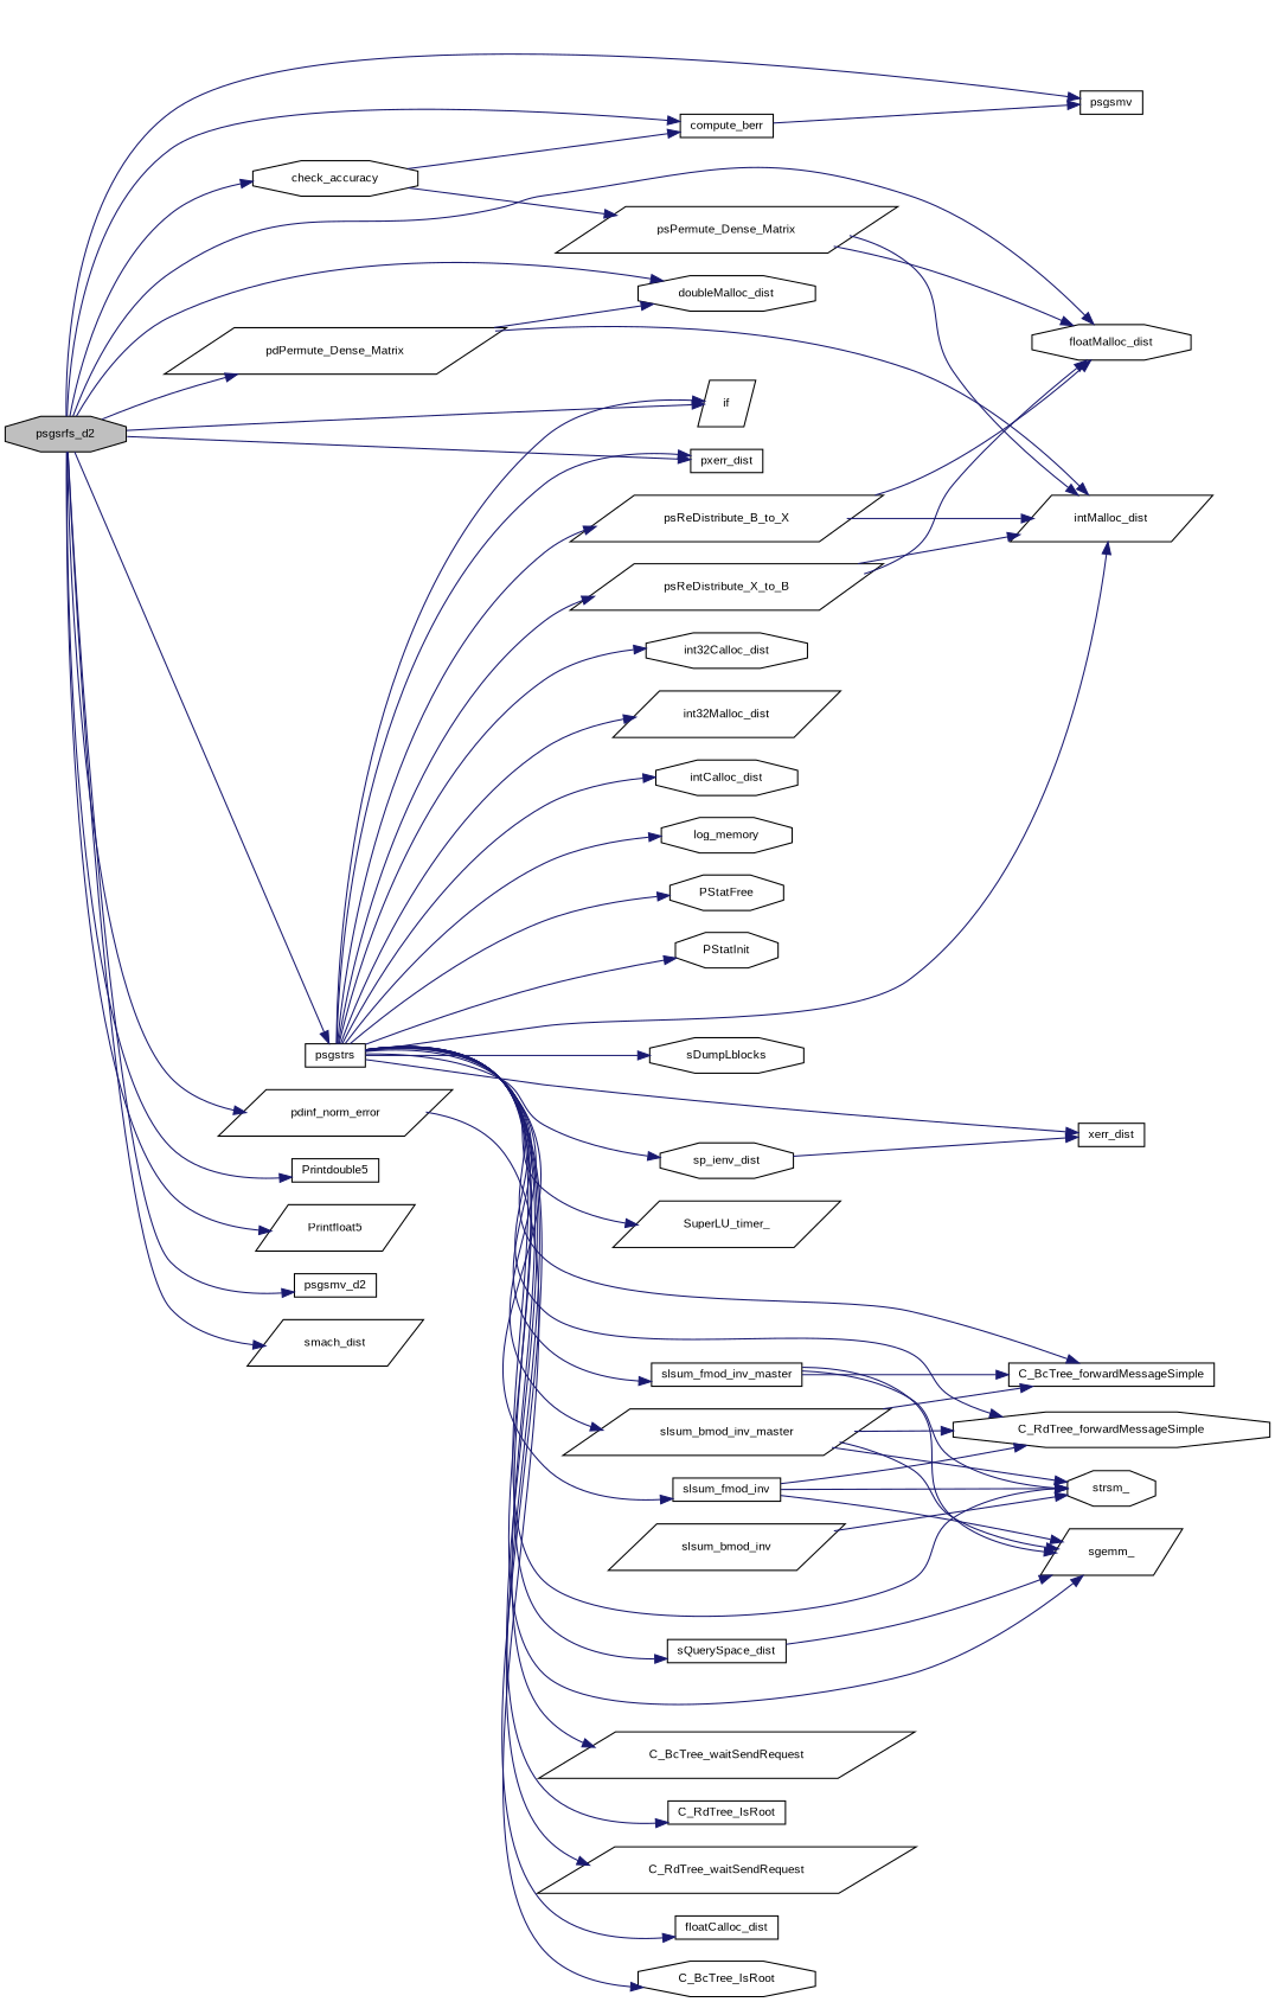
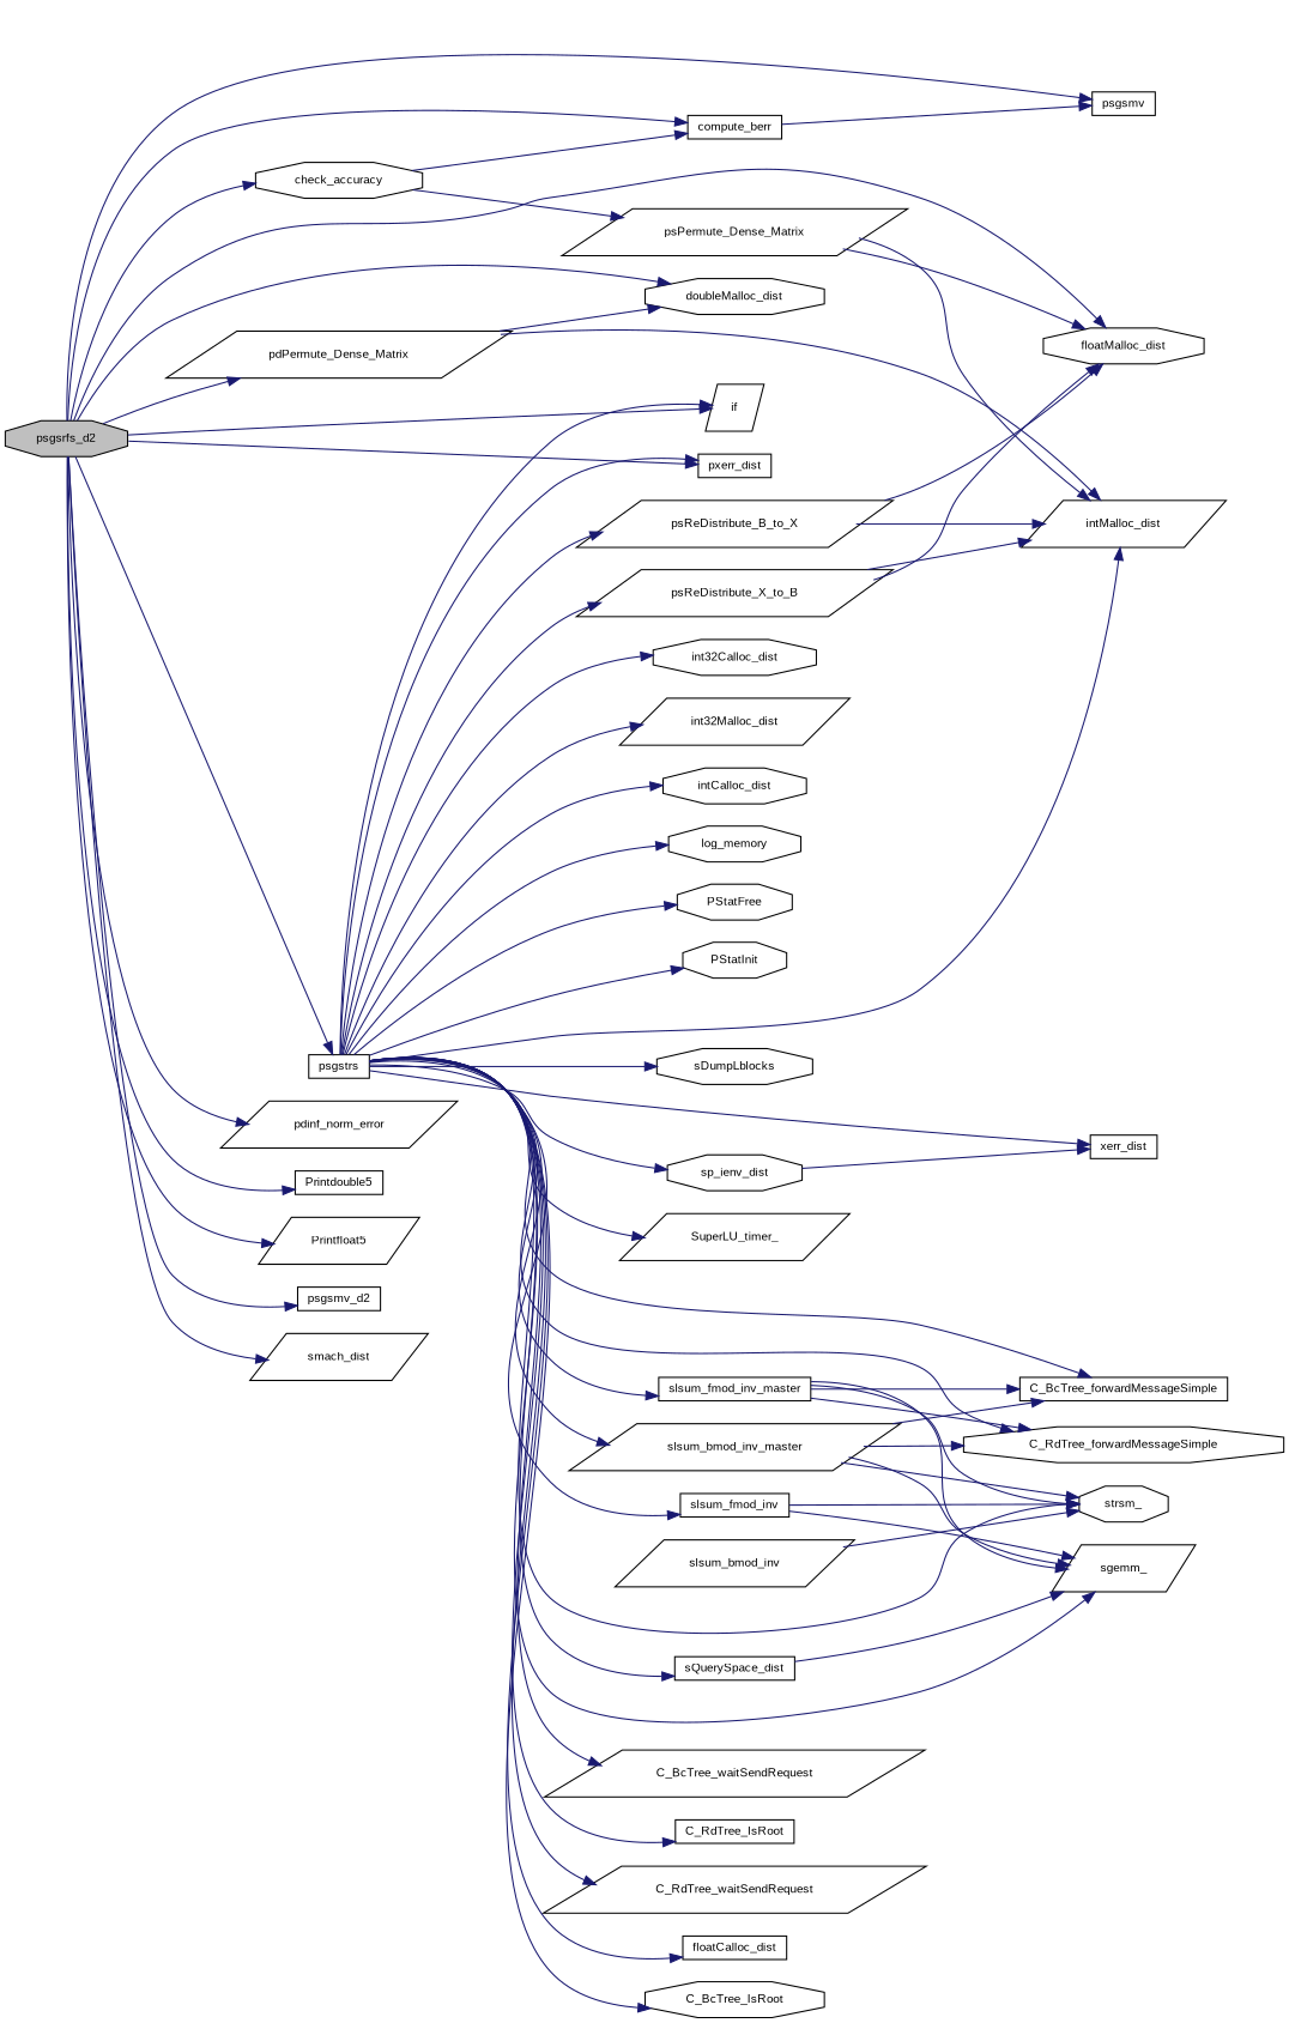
  digraph {
    fontname="Liberation Sans"
    rankdir=LR
    node [color=black fillcolor=white fontname="Liberation Sans" fontsize=10 shape=parallelogram style=filled]
    edge [color=midnightblue fontname="Liberation Sans" fontsize=10 labelfontname=Helvetica labelfontsize=10 style=solid]
    n1 [fillcolor=grey75 fontcolor=black height=0.2 label=psgsrfs_d2 shape=octagon width=0.4]
    n2 [height=0.2 label=check_accuracy shape=octagon width=0.4]
    n3 [height=0.2 label=compute_berr shape=box width=0.4]
    n4 [height=0.2 label=psgsmv shape=box width=0.4]
    n5 [height=0.2 label=floatMalloc_dist shape=octagon width=0.4]
    n6 [height=0.2 label=doubleMalloc_dist shape=octagon width=0.4]
    n7 [height=0.2 label=if width=0.4]
    n8 [height=0.2 label=pdinf_norm_error width=0.4]
    n9 [height=0.2 label=pdPermute_Dense_Matrix width=0.4]
    n10 [height=0.2 label=Printdouble5 shape=box width=0.4]
    n11 [height=0.2 label=Printfloat5 width=0.4]
    n12 [height=0.2 label=psgsmv_d2 shape=box width=0.4]
    n13 [height=0.2 label=psgstrs shape=box width=0.4]
    n14 [height=0.2 label=pxerr_dist shape=box width=0.4]
    n15 [height=0.2 label=smach_dist width=0.4]
    n16 [height=0.2 label=psPermute_Dense_Matrix width=0.4]
    n17 [height=0.2 label=intMalloc_dist width=0.4]
    n18 [height=0.2 label=C_BcTree_forwardMessageSimple shape=box width=0.4]
    n19 [height=0.2 label=C_BcTree_IsRoot shape=octagon width=0.4]
    n20 [height=0.2 label=C_BcTree_waitSendRequest width=0.4]
    n21 [height=0.2 label=C_RdTree_forwardMessageSimple shape=octagon width=0.4]
    n22 [height=0.2 label=C_RdTree_IsRoot shape=box width=0.4]
    n23 [height=0.2 label=C_RdTree_waitSendRequest width=0.4]
    n24 [height=0.2 label=floatCalloc_dist shape=box width=0.4]
    n25 [height=0.2 label=int32Calloc_dist shape=octagon width=0.4]
    n26 [height=0.2 label=int32Malloc_dist width=0.4]
    n27 [height=0.2 label=intCalloc_dist shape=octagon width=0.4]
    n28 [height=0.2 label=log_memory shape=octagon width=0.4]
    n29 [height=0.2 label=psReDistribute_B_to_X width=0.4]
    n30 [height=0.2 label=psReDistribute_X_to_B width=0.4]
    n31 [height=0.2 label=PStatFree shape=octagon width=0.4]
    n32 [height=0.2 label=PStatInit shape=octagon width=0.4]
    n33 [height=0.2 label=sDumpLblocks shape=octagon width=0.4]
    n34 [height=0.2 label=sgemm_ width=0.4]
    n35 [height=0.2 label=strsm_ shape=octagon width=0.4]
    n36 [height=0.2 label=slsum_bmod_inv_master width=0.4]
    n37 [height=0.2 label=slsum_fmod_inv shape=box width=0.4]
    n38 [height=0.2 label=slsum_fmod_inv_master shape=box width=0.4]
    n39 [height=0.2 label=sp_ienv_dist shape=octagon width=0.4]
    n40 [height=0.2 label=sQuerySpace_dist shape=box width=0.4]
    n41 [height=0.2 label=SuperLU_timer_ width=0.4]
    n42 [height=0.2 label=xerr_dist shape=box width=0.4]
    n43 [height=0.2 label=slsum_bmod_inv width=0.4]
    n1 -> n2
    n1 -> n3
    n1 -> n4
    n1 -> n5
    n1 -> n6
    n1 -> n7
    n1 -> n8
    n1 -> n9
    n1 -> n10
    n1 -> n11
    n1 -> n12
    n1 -> n13
    n1 -> n14
    n1 -> n15
    n2 -> n3
    n2 -> n16
    n3 -> n4
    n9 -> n6
    n9 -> n17
    n13 -> n7
    n13 -> n14
    n13 -> n17
    n13 -> n18
-   n8 -> n19
+   n13 -> n19
    n13 -> n20
    n13 -> n21
    n13 -> n22
    n13 -> n23
    n13 -> n24
    n13 -> n25
    n13 -> n26
    n13 -> n27
    n13 -> n28
    n13 -> n29
    n13 -> n30
    n13 -> n31
    n13 -> n32
    n13 -> n33
    n13 -> n34
    n13 -> n35
    n13 -> n36
    n13 -> n37
    n13 -> n38
    n13 -> n39
    n13 -> n40
    n13 -> n41
    n13 -> n42
    n16 -> n5
    n16 -> n17
    n29 -> n5
    n29 -> n17
    n30 -> n5
    n30 -> n17
    n36 -> n18
    n36 -> n21
    n36 -> n34
    n36 -> n35
    n37 -> n34
    n37 -> n35
    n38 -> n18
-   n37 -> n21
+   n38 -> n21
    n38 -> n34
    n38 -> n35
    n39 -> n42
    n40 -> n34
    n43 -> n35
  }
